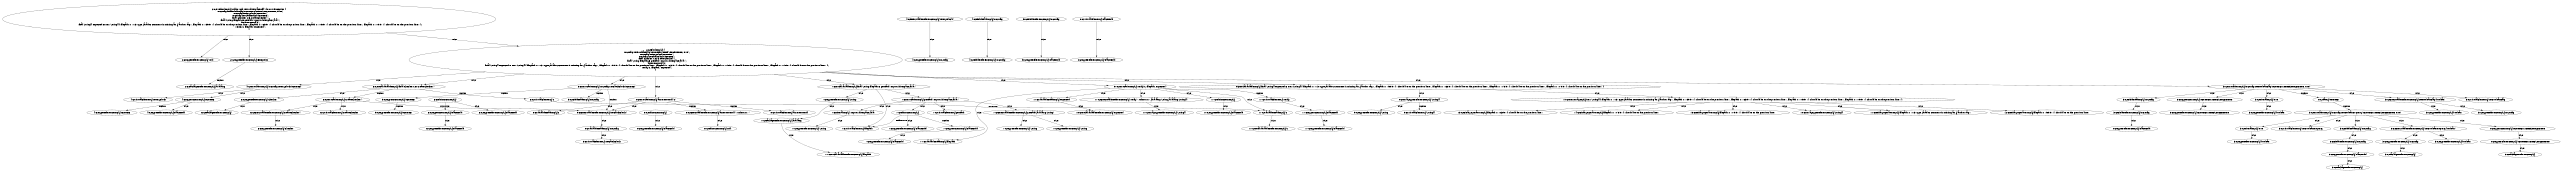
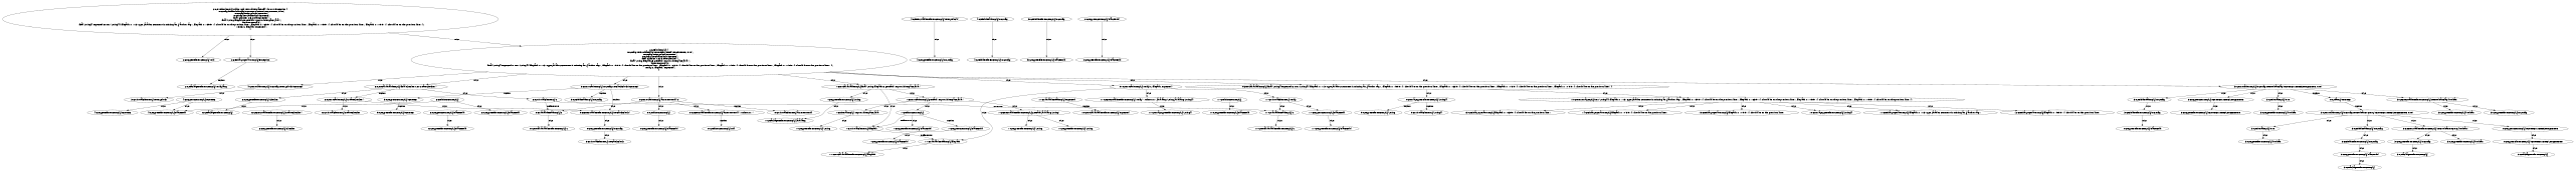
  digraph {
    node [shape=ellipse]
    n1 [label="2:CtTypeReferenceImpl@void"]
-   n2 [label="2:CtTypeReferenceImpl@Exception"]
-   n3 [label="2:CtPackageReferenceImpl@java.lang"]
+   n2 [label="2:CtBinaryOperatorImpl@Exception"]
+   n3 [label="2:CtPackageReferenceImpl@verify.lang"]
    n4 [label="3:CtExecutableReferenceImpl@setBooleanFlag(boolean)"]
    n5 [label="3:CtTypeReferenceImpl@mConfig"]
    n6 [label="3:CtTypeReferenceImpl@boolean"]
-   n7 [label="3:CtVirtualElement@setBooleanFlag"]
    n8 [label="3:CtFieldReferenceImpl@mConfig"]
    n9 [label="3:CtTypeReferenceImpl@PlaceHold"]
    n10 [label="3:CtFieldReadImpl@mConfig"]
    n11 [label="3:CtTypeAccessImpl@IGNORE_WHITESPACE_PROP"]
    n12 [label="3:CtTypeReferenceImpl@IGNORE_WHITESPACE_PROP"]
    n13 [label="3:CtLiteralImpl@true"]
    n14 [label="3:CtTypeReferenceImpl@boolean"]
    n15 [label="3:CtInvocationImpl@mConfig.setBooleanFlag(IGNORE_WHITESPACE_PROP, true)"]
    n16 [label="3:Update@UPDATE"]
    n17 [label="3:CtInvocationImpl@mConfig.setBooleanProperty(IGNORE_WHITESPACE_PROP, true)"]
    n18 [label="4:CtExecutableReferenceImpl@setTryBlock()"]
    n19 [label="4:CtTypeReferenceImpl@mConfig"]
-   n20 [label="4:CtVirtualElement@setTryBlock"]
+   n20 [label="3:CtVirtualElement@setTryBlock"]
    n21 [label="4:CtFieldReferenceImpl@mConfig"]
    n22 [label="4:CtTypeReferenceImpl@PlaceHold"]
    n23 [label="4:CtFieldReadImpl@mConfig"]
    n24 [label="4:CtTypeAccessImpl@IGNORE"]
    n25 [label="4:CtTypeReferenceImpl@IGNORE"]
    n26 [label="4:CtInvocationImpl@mConfig.setTryBlock(IGNORE)"]
    n27 [label="5:CtExecutableReferenceImpl@setCatchBlock()"]
-   n28 [label="5:CtVariableReadImpl@mConfig"]
+   n28 [label="5:CtTypeReferenceImpl@mConfig"]
    n29 [label="5:CtVirtualElement@setCatchBlock"]
    n30 [label="5:CtFieldReferenceImpl@mConfig"]
    n31 [label="5:CtTypeReferenceImpl@PlaceHold"]
    n32 [label="5:CtFieldReadImpl@mConfig"]
    n33 [label="5:CtTypeAccessImpl@IGNORE"]
    n34 [label="5:CtTypeReferenceImpl@IGNORE"]
    n35 [label="5:CtInvocationImpl@mConfig.setCatchBlock(IGNORE)"]
    n36 [label="6:CtTypeReferenceImpl@Checker"]
    n37 [label="6:CtPackageReferenceImpl@"]
    n38 [label="6:CtExecutableReferenceImpl@createChecker()"]
    n39 [label="6:CtTypeReferenceImpl@Checker"]
    n40 [label="6:CtVirtualElement@createChecker"]
    n41 [label="6:CtTypeAccessImpl@PlaceHold"]
    n42 [label="6:CtTypeReferenceImpl@PlaceHold"]
    n43 [label="6:CtThisAccessImpl@"]
    n44 [label="6:CtTypeReferenceImpl@PlaceHold"]
    n45 [label="6:CtVirtualElement@c"]
    n46 [label="8:CtVariableReadImpl@c"]
    n47 [label="17:CtVariableReadImpl@c"]
    n48 [label="6:CtInvocationImpl@createChecker()"]
+   n49 [label="8:CtLocalVariableReferenceImpl@c"]
    n50 [label="17:CtLocalVariableReferenceImpl@c"]
    n51 [label="6:CtLocalVariableImpl@final Checker c = createChecker()"]
    n52 [label="7:CtTypeReferenceImpl@String"]
    n53 [label="7:CtPackageReferenceImpl@java.lang"]
    n54 [label="7:CtExecutableReferenceImpl@getPath(java.lang.String)"]
    n55 [label="7:CtTypeReferenceImpl@String"]
    n56 [label="7:CtTypeReferenceImpl@String"]
-   n57 [label="7:CtVirtualElement@getPath"]
    n58 [label="7:CtTypeAccessImpl@PlaceHold"]
    n59 [label="7:CtTypeReferenceImpl@PlaceHold"]
    n60 [label="7:CtThisAccessImpl@"]
    n61 [label="7:CtTypeReferenceImpl@PlaceHold"]
    n62 [label="7:CtVirtualElement@filepath"]
    n63 [label="77:CtVariableReadImpl@filepath"]
    n64 [label="7:CtLiteralImpl@\"InputWhitespace.java\""]
    n65 [label="7:CtTypeReferenceImpl@String"]
    n66 [label="7:CtInvocationImpl@getPath(\"InputWhitespace.java\")"]
    n67 [label="17:CtLocalVariableReferenceImpl@filepath"]
    n68 [label="7:CtLocalVariableImpl@final String filepath = getPath(\"InputWhitespace.java\")"]
    n69 [label="8:CtExecutableReferenceImpl@assertNotNull(<unknown>)"]
    n70 [label="8:CtThisAccessImpl@null"]
    n71 [label="8:CtVirtualElement@assertNotNull"]
-   n72 [label="8:CtVirtualElement@PlaceHold"]
+   n72 [label="8:CtTypeAccessImpl@PlaceHold"]
    n73 [label="8:CtTypeReferenceImpl@PlaceHold"]
    n74 [label="8:CtThisAccessImpl@"]
    n75 [label="8:CtTypeReferenceImpl@PlaceHold"]
    n76 [label="8:CtInvocationImpl@assertNotNull(c)"]
    n77 [label="9:CtVirtualElement@String[]"]
    n78 [label="9:CtArrayTypeReferenceImpl@String[]"]
    n79 [label="9:CtTypeReferenceImpl@String"]
    n80 [label="10:CtNewArrayImpl@new String[]\{ filepath + \":13: type Javadoc comment is missing an @author tag.\", filepath + \":59:9: '\{' should be on the previous line.\", filepath + \":63:9: '\{' should be on the previous line.\", filepath + \":75:9: '\{' should be on the previous line.\", filepath + \":79:9: '\{' should be on the previous line.\" \}"]
    n81 [label="10:CtArrayTypeReferenceImpl@String[]"]
    n82 [label="11:CtBinaryOperatorImpl@filepath + \":13: type Javadoc comment is missing an @author tag.\""]
    n83 [label="12:CtBinaryOperatorImpl@filepath + \":59:9: '\{' should be on the previous line.\""]
    n84 [label="13:CtBinaryOperatorImpl@filepath + \":63:9: '\{' should be on the previous line.\""]
    n85 [label="14:CtBinaryOperatorImpl@filepath + \":75:9: '\{' should be on the previous line.\""]
    n86 [label="15:CtBinaryOperatorImpl@filepath + \":79:9: '\{' should be on the previous line.\""]
    n87 [label="17:CtVariableReadImpl@expected"]
    n88 [label="18:CtLocalVariableReferenceImpl@expected"]
    n89 [label="9:CtLocalVariableImpl@final String[] expected = new String[]\{ filepath + \":13: type Javadoc comment is missing an @author tag.\", filepath + \":59:9: '\{' should be on the previous line.\", filepath + \":63:9: '\{' should be on the previous line.\", filepath + \":75:9: '\{' should be on the previous line.\", filepath + \":79:9: '\{' should be on the previous line.\" \}"]
    n90 [label="17:CtExecutableReferenceImpl@verify(<unknown>,java.lang.String,java.lang.String[])"]
    n91 [label="17:CtArrayTypeReferenceImpl@String[]"]
    n92 [label="17:CtVirtualElement@verify"]
    n93 [label="17:CtTypeAccessImpl@PlaceHold"]
    n94 [label="17:CtTypeReferenceImpl@PlaceHold"]
    n95 [label="17:CtThisAccessImpl@"]
    n96 [label="17:CtTypeReferenceImpl@PlaceHold"]
    n97 [label="97:CtInvocationImpl@verify(c, filepath, expected)"]
    n98 [label="2:CtBlockImpl@\{\n    mConfig.setBooleanFlag(IGNORE_WHITESPACE_PROP, true);\n    mConfig.setTryBlock(IGNORE);\n    mConfig.setCatchBlock(IGNORE);\n    final Checker c = createChecker();\n    final String filepath = getPath(\"InputWhitespace.java\");\n    assertNotNull(c);\n    final String[] expected = new String[]\{ filepath + \":13: type Javadoc comment is missing an @author tag.\", filepath + \":59:9: '\{' should be on the previous line.\", filepath + \":63:9: '\{' should be on the previous line.\", filepath + \":75:9: '\{' should be on the previous line.\", filepath + \":79:9: '\{' should be on the previous line.\" \};\n    verify(c, filepath, expected);\n\}"]
    n99 [label="2:CtMethodImpl@public void testWhitespaceOff() throws Exception \{\n    mConfig.setBooleanFlag(IGNORE_WHITESPACE_PROP, true);\n    mConfig.setTryBlock(IGNORE);\n    mConfig.setCatchBlock(IGNORE);\n    final Checker c = createChecker();\n    final String filepath = getPath(\"InputWhitespace.java\");\n    assertNotNull(c);\n    final String[] expected = new String[]\{ filepath + \":13: type Javadoc comment is missing an @author tag.\", filepath + \":59:9: '\{' should be on the previous line.\", filepath + \":63:9: '\{' should be on the previous line.\", filepath + \":75:9: '\{' should be on the previous line.\", filepath + \":79:9: '\{' should be on the previous line.\" \};\n    verify(c, filepath, expected);\n\}"]
    n100 [label="3:CtFieldReadImpl@mConfig"]
    n101 [label="3:CtExecutableReferenceImpl@setBooleanProperty(boolean)"]
    n102 [label="3:CtTypeAccessImpl@IGNORE_WHITESPACE_PROP"]
    n103 [label="3:CtLiteralImpl@true"]
-   n104 [label="3:CtVirtualElement@setBooleanProperty"]
    n105 [label="3:CtPackageReferenceImpl@"]
    n106 [label="3:CtTypeReferenceImpl@PlaceHold"]
    n107 [label="3:CtFieldReferenceImpl@mConfig"]
    n108 [label="3:CtPackageReferenceImpl@"]
    n109 [label="3:CtTypeReferenceImpl@mConfig"]
    n110 [label="3:CtTypeReferenceImpl@boolean"]
    n111 [label="3:CtPackageReferenceImpl@"]
    n112 [label="3:CtTypeReferenceImpl@IGNORE_WHITESPACE_PROP"]
    n113 [label="3:CtTypeReferenceImpl@boolean"]
    n2 -> n3 [label=Action]
    n4 -> n5 [label=AST]
    n4 -> n6 [label=AST]
    n8 -> n9 [label=AST]
    n10 -> n8 [label=AST]
    n11 -> n12 [label=AST]
    n13 -> n14 [label=AST]
    n15 -> n4 [label=AST]
-   n15 -> n7 [label=AST]
    n15 -> n10 [label=AST]
    n15 -> n11 [label=AST]
    n15 -> n13 [label=AST]
    n15 -> n16 [label=Action]
    n16 -> n17 [label=Action]
    n17 -> n100 [label=AST]
    n17 -> n101 [label=AST]
    n17 -> n102 [label=AST]
    n17 -> n103 [label=AST]
-   n17 -> n104 [label=AST]
    n18 -> n19 [label=AST]
    n23 -> n21 [label=AST]
    n24 -> n22 [label=AST]
-   n24 -> n25 [label=Action]
+   n24 -> n25 [label=AST]
    n26 -> n20 [label=AST]
-   n26 -> n24 [label=AST]
    n27 -> n28 [label=AST]
    n28 -> n29 [label=AST]
    n30 -> n31 [label=AST]
    n33 -> n34 [label=Action]
    n35 -> n27 [label=Action]
    n35 -> n32 [label=Action]
    n35 -> n33 [label=Action]
    n36 -> n37 [label=AST]
    n38 -> n39 [label=AST]
    n41 -> n42 [label=AST]
-   n43 -> n41 [label=AST]
+   n43 -> n22 [label=AST]
    n43 -> n44 [label=AST]
+   n45 -> n46 [label="Define-Use"]
    n45 -> n47 [label="Use-Use"]
+   n46 -> n49 [label=AST]
    n47 -> n50 [label=AST]
    n48 -> n27 [label=AST]
-   n48 -> n38 [label=AST]
    n48 -> n40 [label=AST]
    n51 -> n36 [label=AST]
-   n51 -> n45 [label=Action]
+   n51 -> n45 [label=AST]
    n51 -> n48 [label=Action]
    n52 -> n53 [label=AST]
    n54 -> n55 [label=AST]
    n54 -> n56 [label=AST]
    n58 -> n59 [label=AST]
    n60 -> n58 [label=Action]
    n60 -> n61 [label=AST]
    n60 -> n62 [label="Define-Use"]
-   n53 -> n67 [label=AST]
+   n62 -> n63 [label="Define-Use"]
+   n63 -> n67 [label=AST]
    n64 -> n65 [label=AST]
    n66 -> n54 [label=AST]
-   n66 -> n57 [label=AST]
    n66 -> n60 [label=AST]
    n66 -> n64 [label=AST]
    n68 -> n52 [label=AST]
    n68 -> n62 [label=AST]
    n68 -> n66 [label=AST]
-   n69 -> n70 [label=AST]
+   n69 -> n70 [label=Action]
    n72 -> n73 [label=AST]
    n74 -> n75 [label=AST]
    n76 -> n46 [label=AST]
-   n76 -> n69 [label=Action]
+   n76 -> n69 [label=AST]
    n76 -> n71 [label=Action]
-   n76 -> n27 [label=AST]
+   n76 -> n74 [label=AST]
    n78 -> n77 [label=Action]
-   n78 -> n79 [label=AST]
+   n78 -> n79 [label=Action]
    n80 -> n81 [label=AST]
    n80 -> n82 [label=AST]
    n80 -> n83 [label=AST]
    n80 -> n84 [label=AST]
    n80 -> n85 [label=AST]
    n80 -> n86 [label=AST]
-   n87 -> n88 [label=AST]
+   n87 -> n88 [label=Action]
    n89 -> n78 [label=AST]
    n89 -> n80 [label=AST]
    n90 -> n91 [label=AST]
    n92 -> n93 [label=AST]
    n93 -> n94 [label=AST]
    n95 -> n96 [label=AST]
-   n97 -> n47 [label=AST]
+   n92 -> n47 [label=AST]
    n97 -> n63 [label=AST]
-   n97 -> n87 [label=AST]
    n97 -> n90 [label=AST]
-   n97 -> n92 [label=Action]
-   n97 -> n95 [label=AST]
+   n97 -> n92 [label=AST]
    n98 -> n15 [label=AST]
    n98 -> n26 [label=AST]
    n98 -> n35 [label=AST]
    n98 -> n51 [label=AST]
    n98 -> n68 [label=AST]
    n98 -> n76 [label=AST]
    n98 -> n89 [label=AST]
    n98 -> n97 [label=AST]
    n99 -> n1 [label=AST]
    n99 -> n2 [label=AST]
    n99 -> n98 [label=AST]
    n100 -> n107 [label=AST]
    n101 -> n109 [label=AST]
    n101 -> n110 [label=AST]
    n102 -> n112 [label=AST]
    n103 -> n113 [label=AST]
    n106 -> n105 [label=AST]
    n107 -> n106 [label=AST]
    n109 -> n108 [label=AST]
    n112 -> n111 [label=AST]
  }
